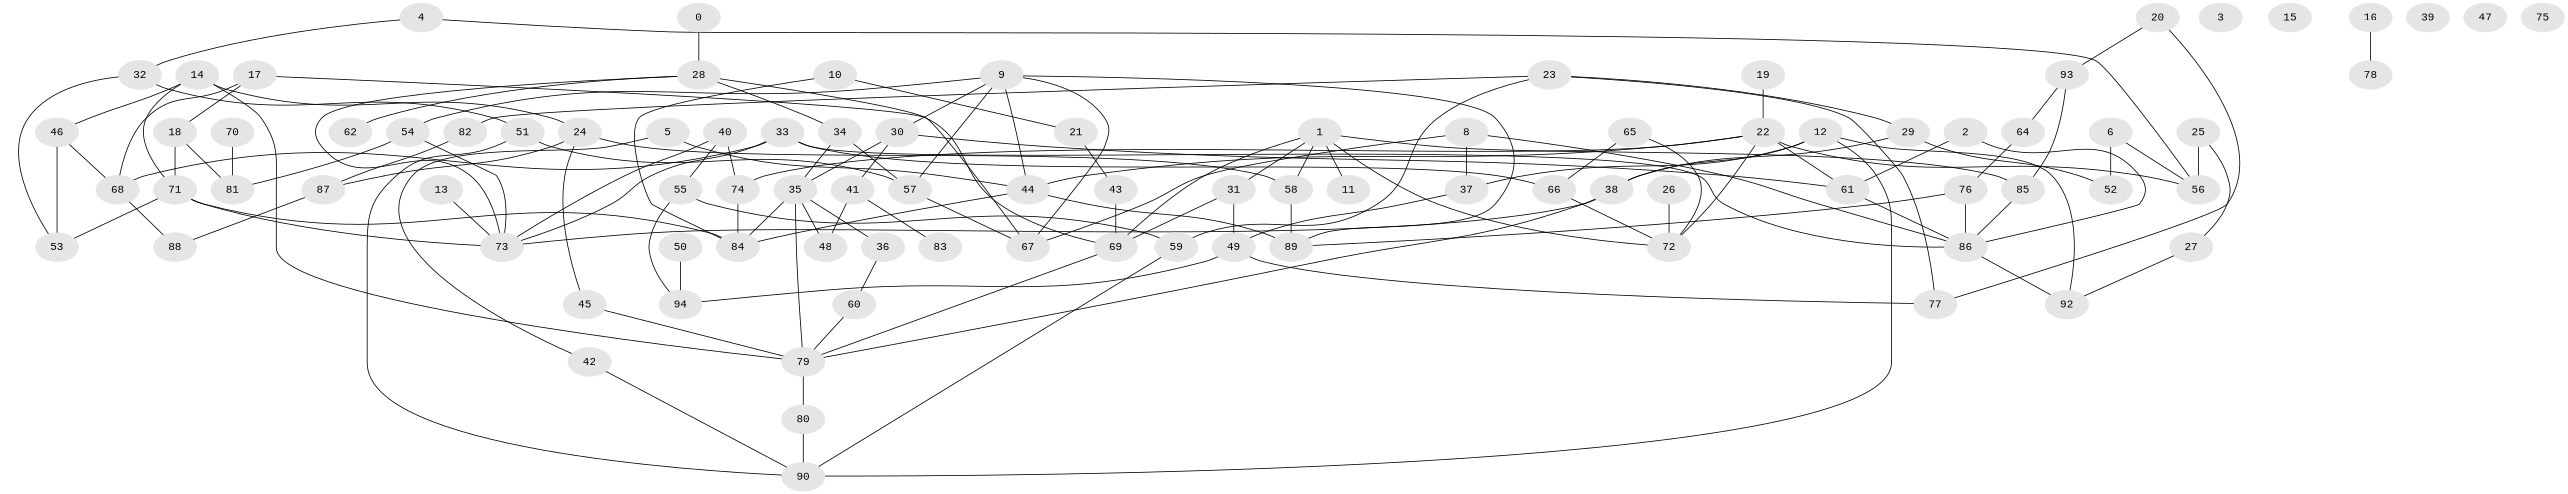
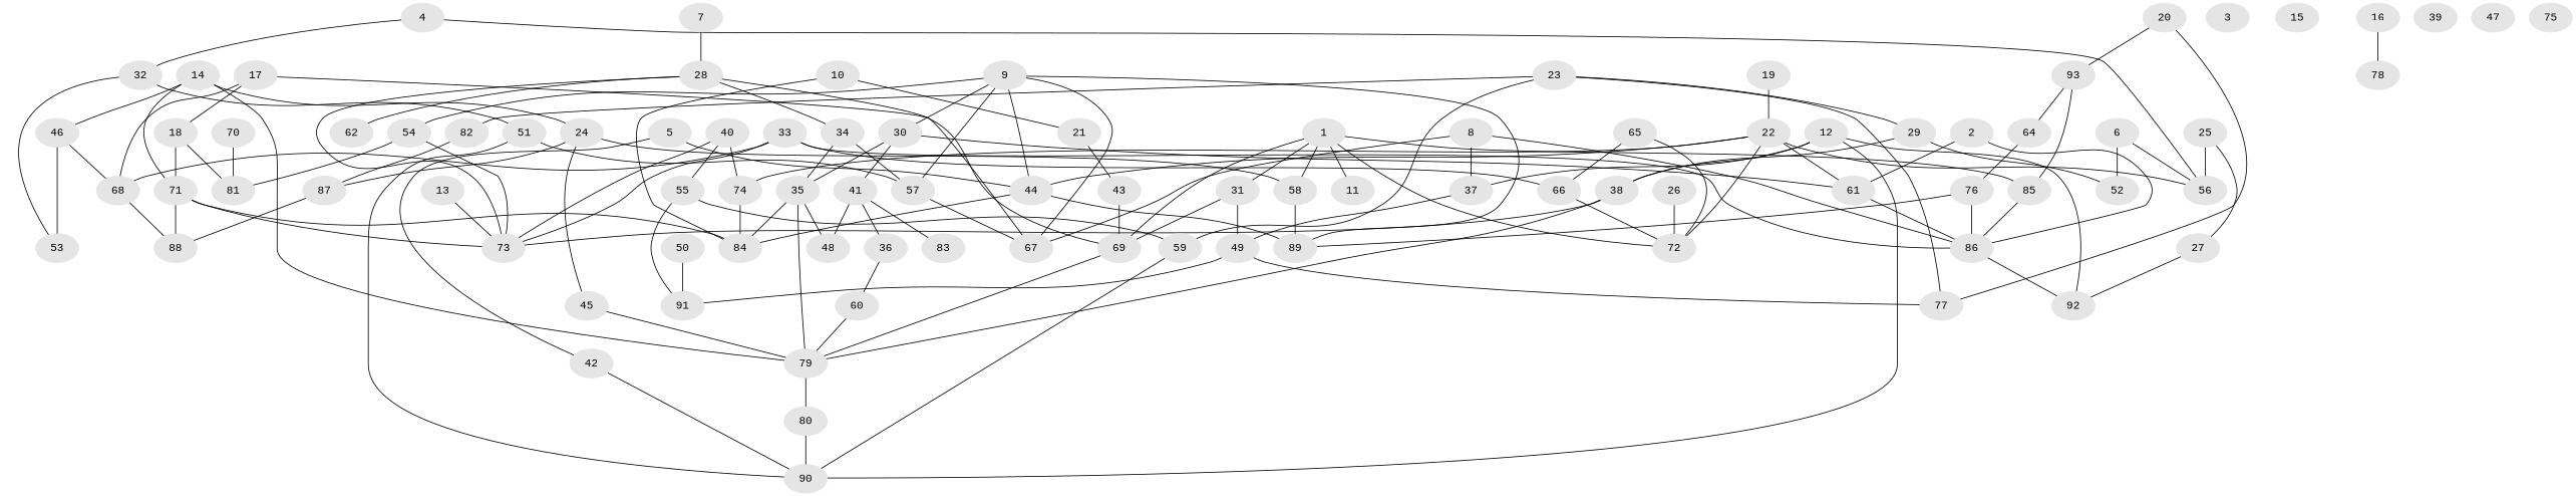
  graph {
    fontname="Liberation Mono"
    node [color=gray90 fontname="Liberation Mono" style=filled]
    edge [fontname="Liberation Mono"]
    1
    11
    31
    58
    69
    72
    85
    49
    89
    79
    86
    2
    61
    92
    3
    4
    32
    56
    51
    53
    5
    42
    44
    90
    84
    6
    52
-   7 [label=0]
+   7
    28
    67
    73
    34
    62
    8
    37
    9
    30
    54
    57
    35
    41
    81
    10
    21
    43
    12
    38
    13
    14
    24
    46
    71
    45
    87
    68
    88
    80
    15
    16
    78
    17
    18
    19
    22
    74
    n66 [label=93]
    20
    77
    64
    23
    29
    59
    82
    25
    27
    26
    36
    48
    83
-   91 [label=94]
+   91
    33
    66
    60
    39
    40
    55
    47
    50
    76
    65
    70
    75
    1 -- 11
    1 -- 31
    1 -- 58
    1 -- 69
    1 -- 72
    1 -- 85
    31 -- 69
    31 -- 49
    58 -- 89
    69 -- 79
    85 -- 86
    49 -- 77
    49 -- 91
    79 -- 80
    86 -- 92
    2 -- 86
    2 -- 61
    61 -- 86
    4 -- 32
    4 -- 56
    32 -- 51
    32 -- 53
    51 -- 90
    51 -- 57
    5 -- 42
    5 -- 44
    42 -- 90
    44 -- 89
    44 -- 84
    6 -- 56
    6 -- 52
    7 -- 28
    28 -- 67
    28 -- 73
    28 -- 34
    28 -- 62
    34 -- 57
    34 -- 35
    8 -- 86
    8 -- 67
    8 -- 37
    37 -- 49
    9 -- 89
    9 -- 44
    9 -- 67
    9 -- 30
    9 -- 54
    9 -- 57
    30 -- 61
    30 -- 35
    30 -- 41
    54 -- 73
    54 -- 81
    57 -- 67
    35 -- 79
    35 -- 84
-   35 -- 36
+   41 -- 36
    35 -- 48
    41 -- 48
    41 -- 83
    10 -- 84
    10 -- 21
    21 -- 43
    43 -- 69
    12 -- 92
    12 -- 90
    12 -- 37
    12 -- 38
    38 -- 79
    38 -- 73
    13 -- 73
    14 -- 79
    14 -- 24
    14 -- 46
    14 -- 71
    24 -- 58
    24 -- 45
    24 -- 87
    46 -- 53
    46 -- 68
    71 -- 84
    71 -- 73
-   71 -- 53
+   71 -- 88
    45 -- 79
    87 -- 88
    68 -- 88
    80 -- 90
    16 -- 78
    17 -- 69
    17 -- 68
    17 -- 18
    18 -- 81
    18 -- 71
    19 -- 22
    22 -- 72
    22 -- 61
    22 -- 56
    22 -- 44
    22 -- 74
    74 -- 84
    n66 -- 85
    n66 -- 64
    20 -- n66
    20 -- 77
    64 -- 76
    23 -- 77
    23 -- 29
    23 -- 59
    23 -- 82
    29 -- 52
    29 -- 38
    59 -- 90
    82 -- 87
    25 -- 56
    25 -- 27
    27 -- 92
    26 -- 72
    36 -- 60
    33 -- 86
    33 -- 73
    33 -- 68
    33 -- 66
    66 -- 72
    60 -- 79
    40 -- 73
    40 -- 74
    40 -- 55
    55 -- 59
    55 -- 91
    50 -- 91
    76 -- 89
    76 -- 86
    65 -- 72
    65 -- 66
    70 -- 81
  }
